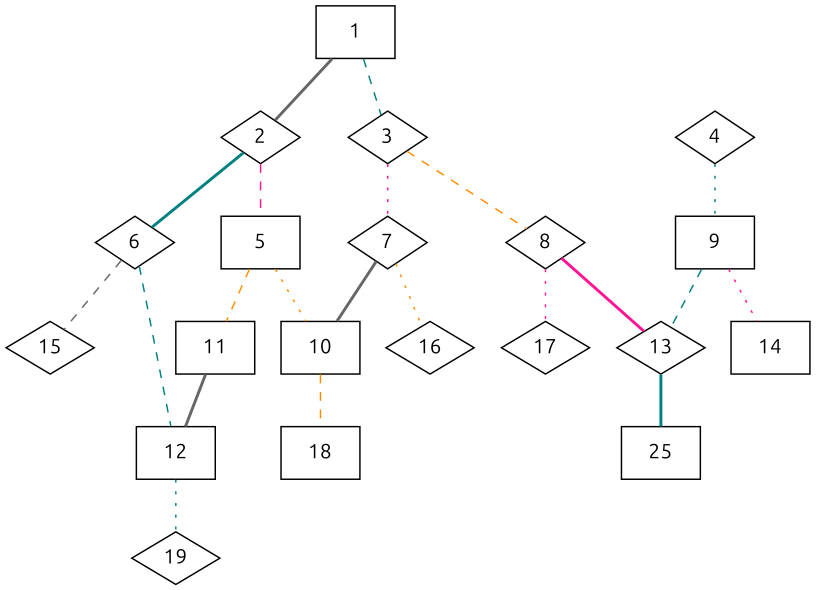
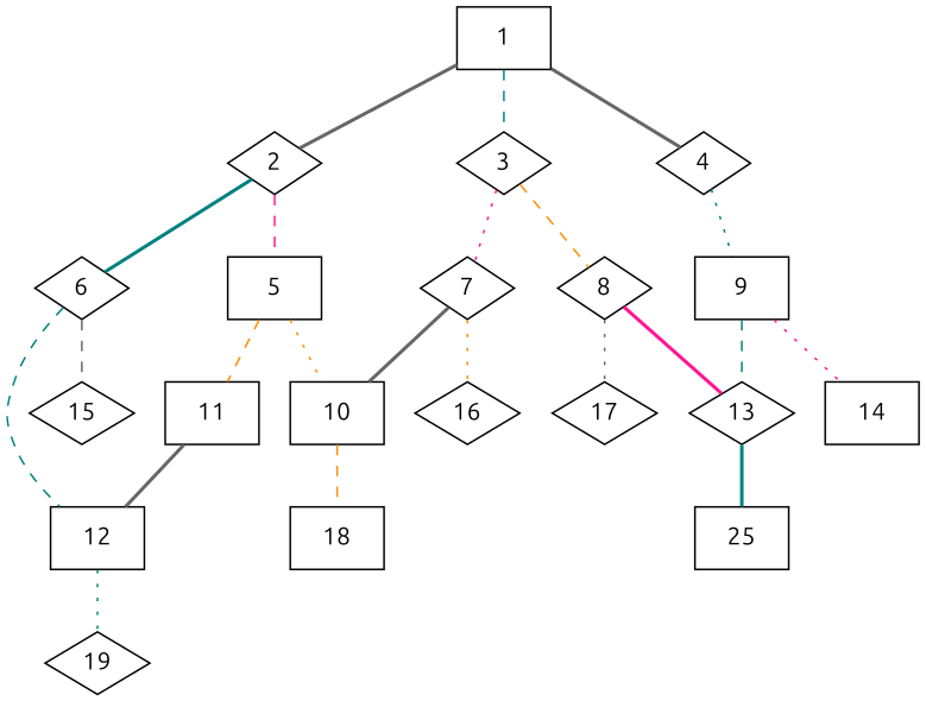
  graph {
    fontname=Ubuntu
    node [chem=C fontname=Ubuntu shape=diamond]
    edge [color=teal fontname=Ubuntu style=dashed valence=1]
    1 [shape=box]
    2
    3
    4 [chem=O]
    5 [shape=box]
    6
    7
    8
    9 [shape=box]
    10 [shape=box]
    11 [chem=O shape=box]
    12 [shape=box]
    15 [chem=H]
    16 [chem=H]
    13
    17 [chem=H]
    14 [chem=O shape=box]
    18 [chem=H shape=box]
    19 [chem=H]
    n20 [chem=H label=25 shape=box]
    1 -- 2 [color=gray40 style=bold]
    1 -- 3 [valence=2]
+   1 -- 4 [color=gray40 style=bold]
    2 -- 5 [color=deeppink valence=2]
    2 -- 6 [style=bold]
    3 -- 7 [color=deeppink style=dotted]
    3 -- 8 [color=darkorange]
    4 -- 9 [style=dotted]
    5 -- 10 [color=darkorange style=dotted]
    5 -- 11 [color=darkorange]
    6 -- 12 [valence=2]
    6 -- 15 [color=gray40]
    7 -- 10 [color=gray40 style=bold valence=2]
    7 -- 16 [color=darkorange style=dotted]
    8 -- 13 [color=deeppink style=bold valence=2]
-   8 -- 17 [color=deeppink style=dotted]
+   8 -- 17 [color=gray40 style=dotted]
    9 -- 13
    9 -- 14 [color=deeppink style=dotted valence=2]
    10 -- 18 [color=darkorange]
    11 -- 12 [color=gray40 style=bold]
    12 -- 19 [style=dotted]
    13 -- n20 [style=bold]
  }
